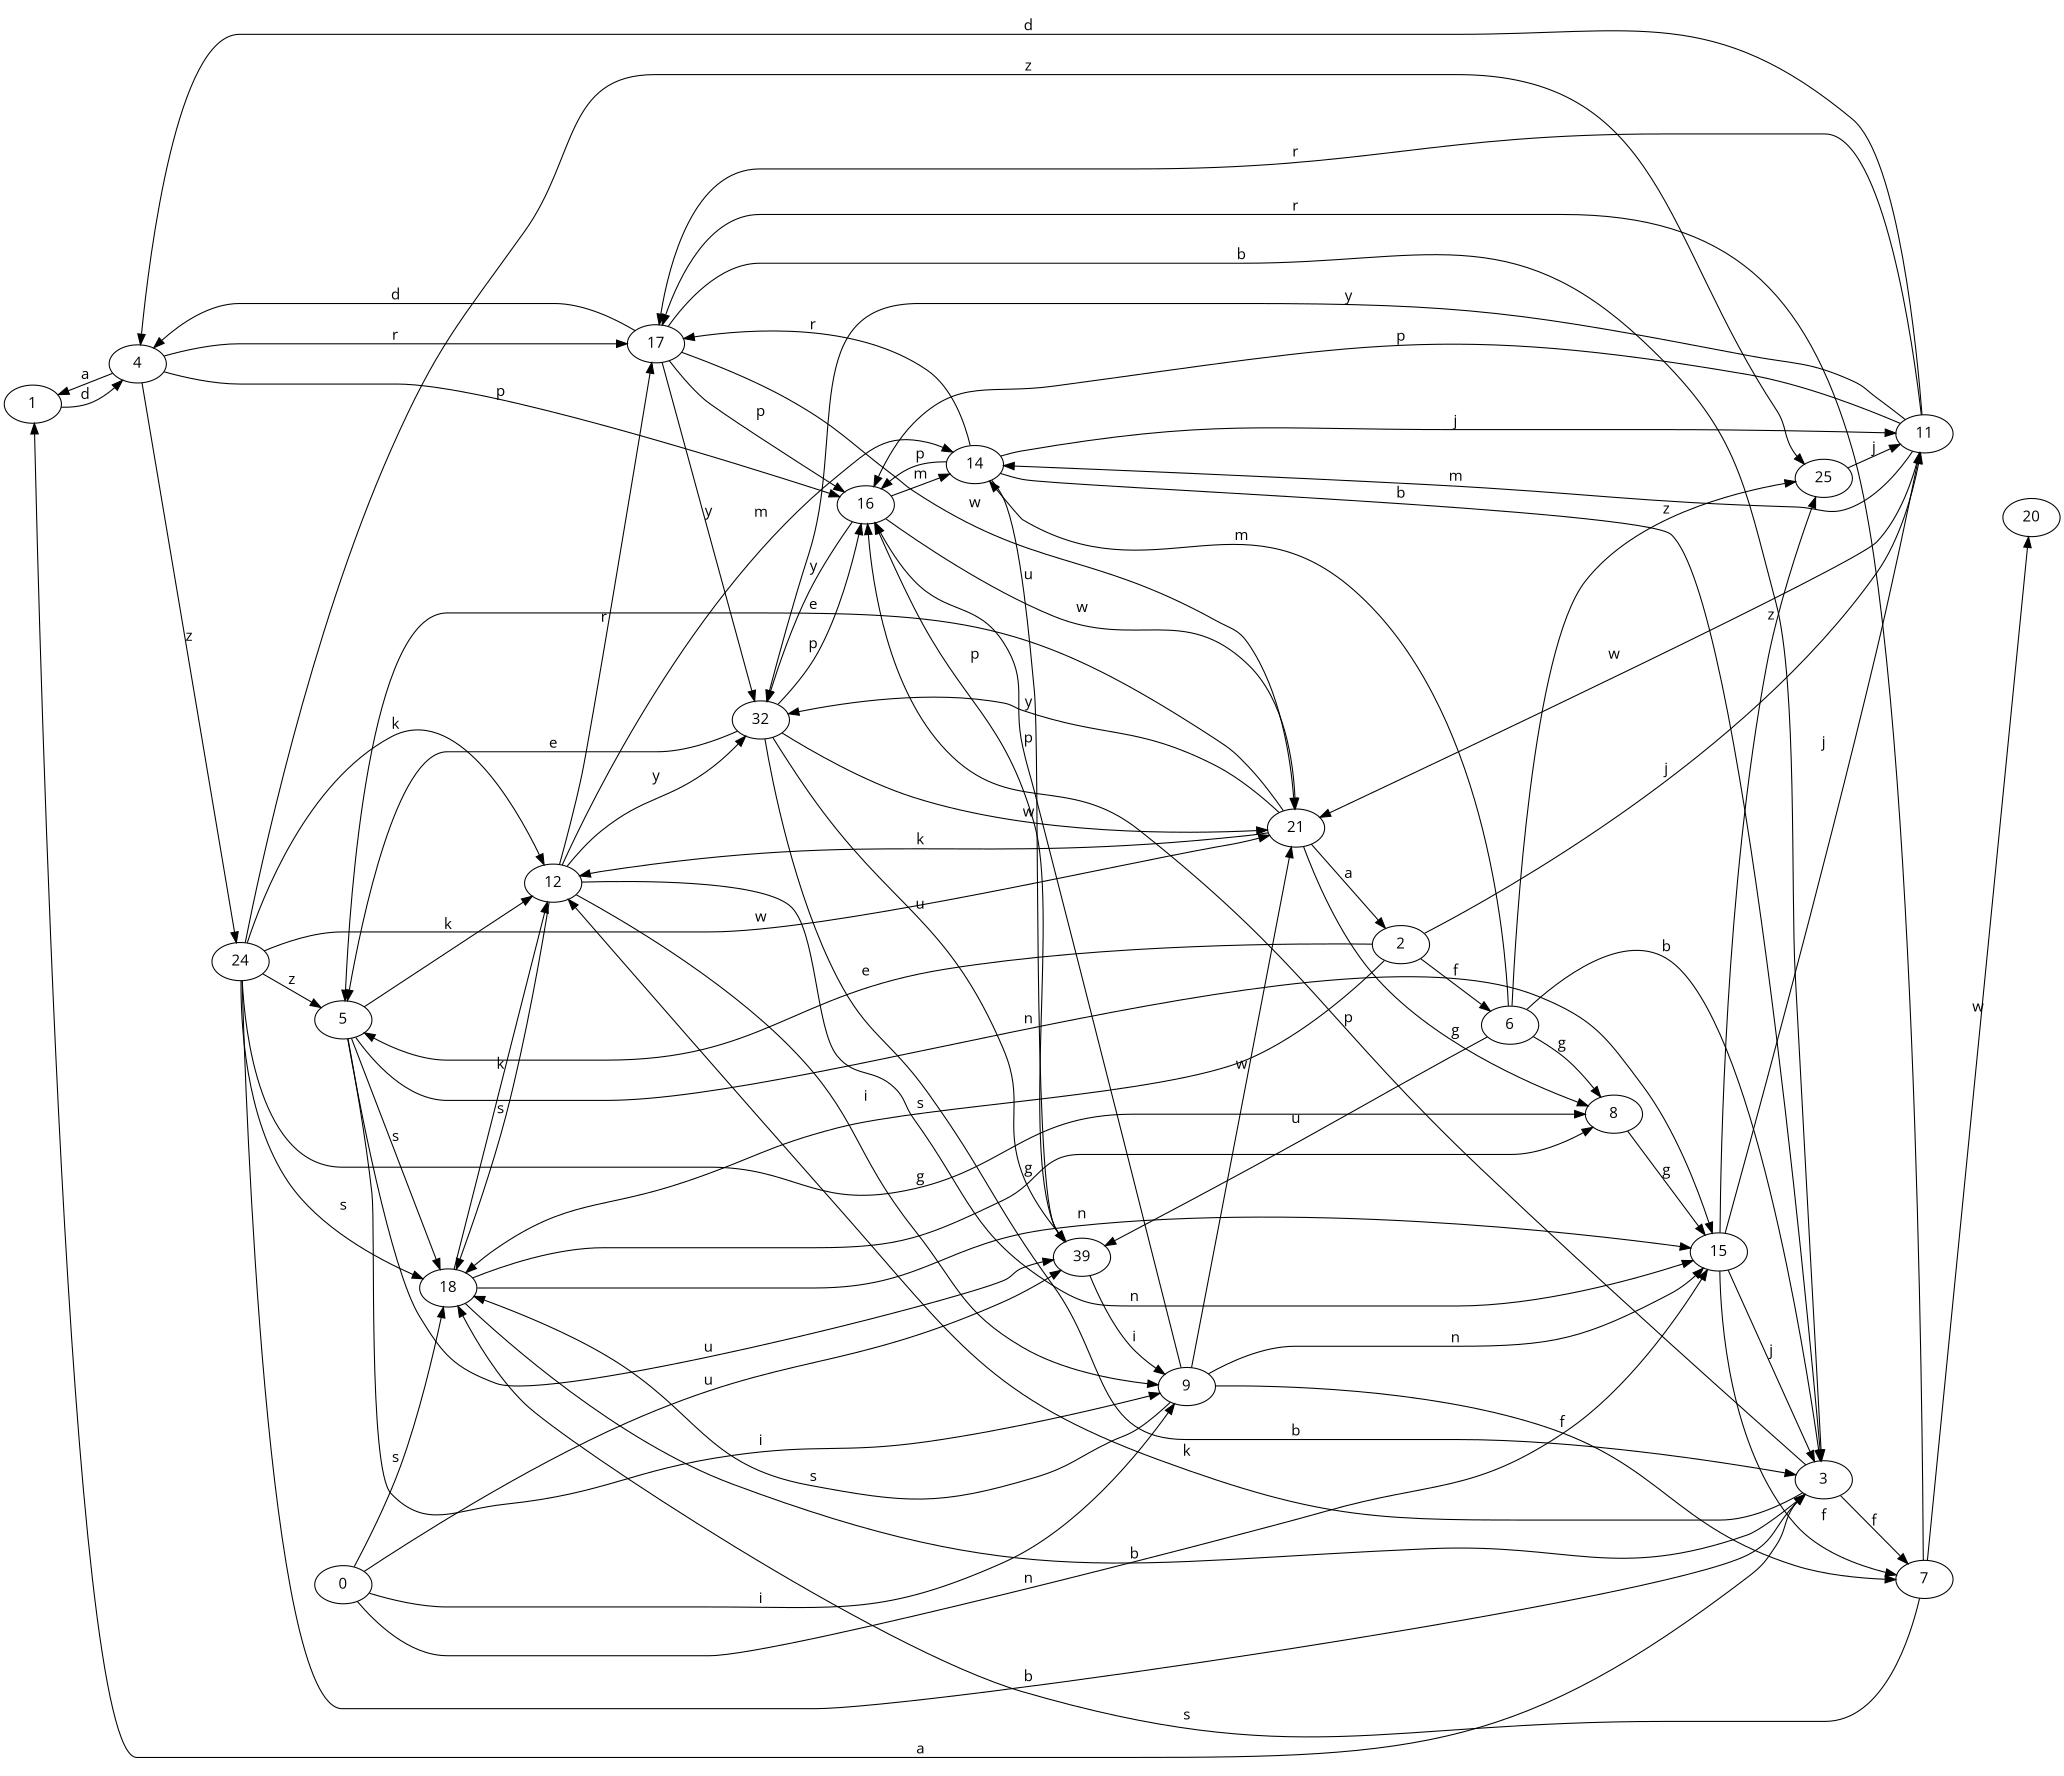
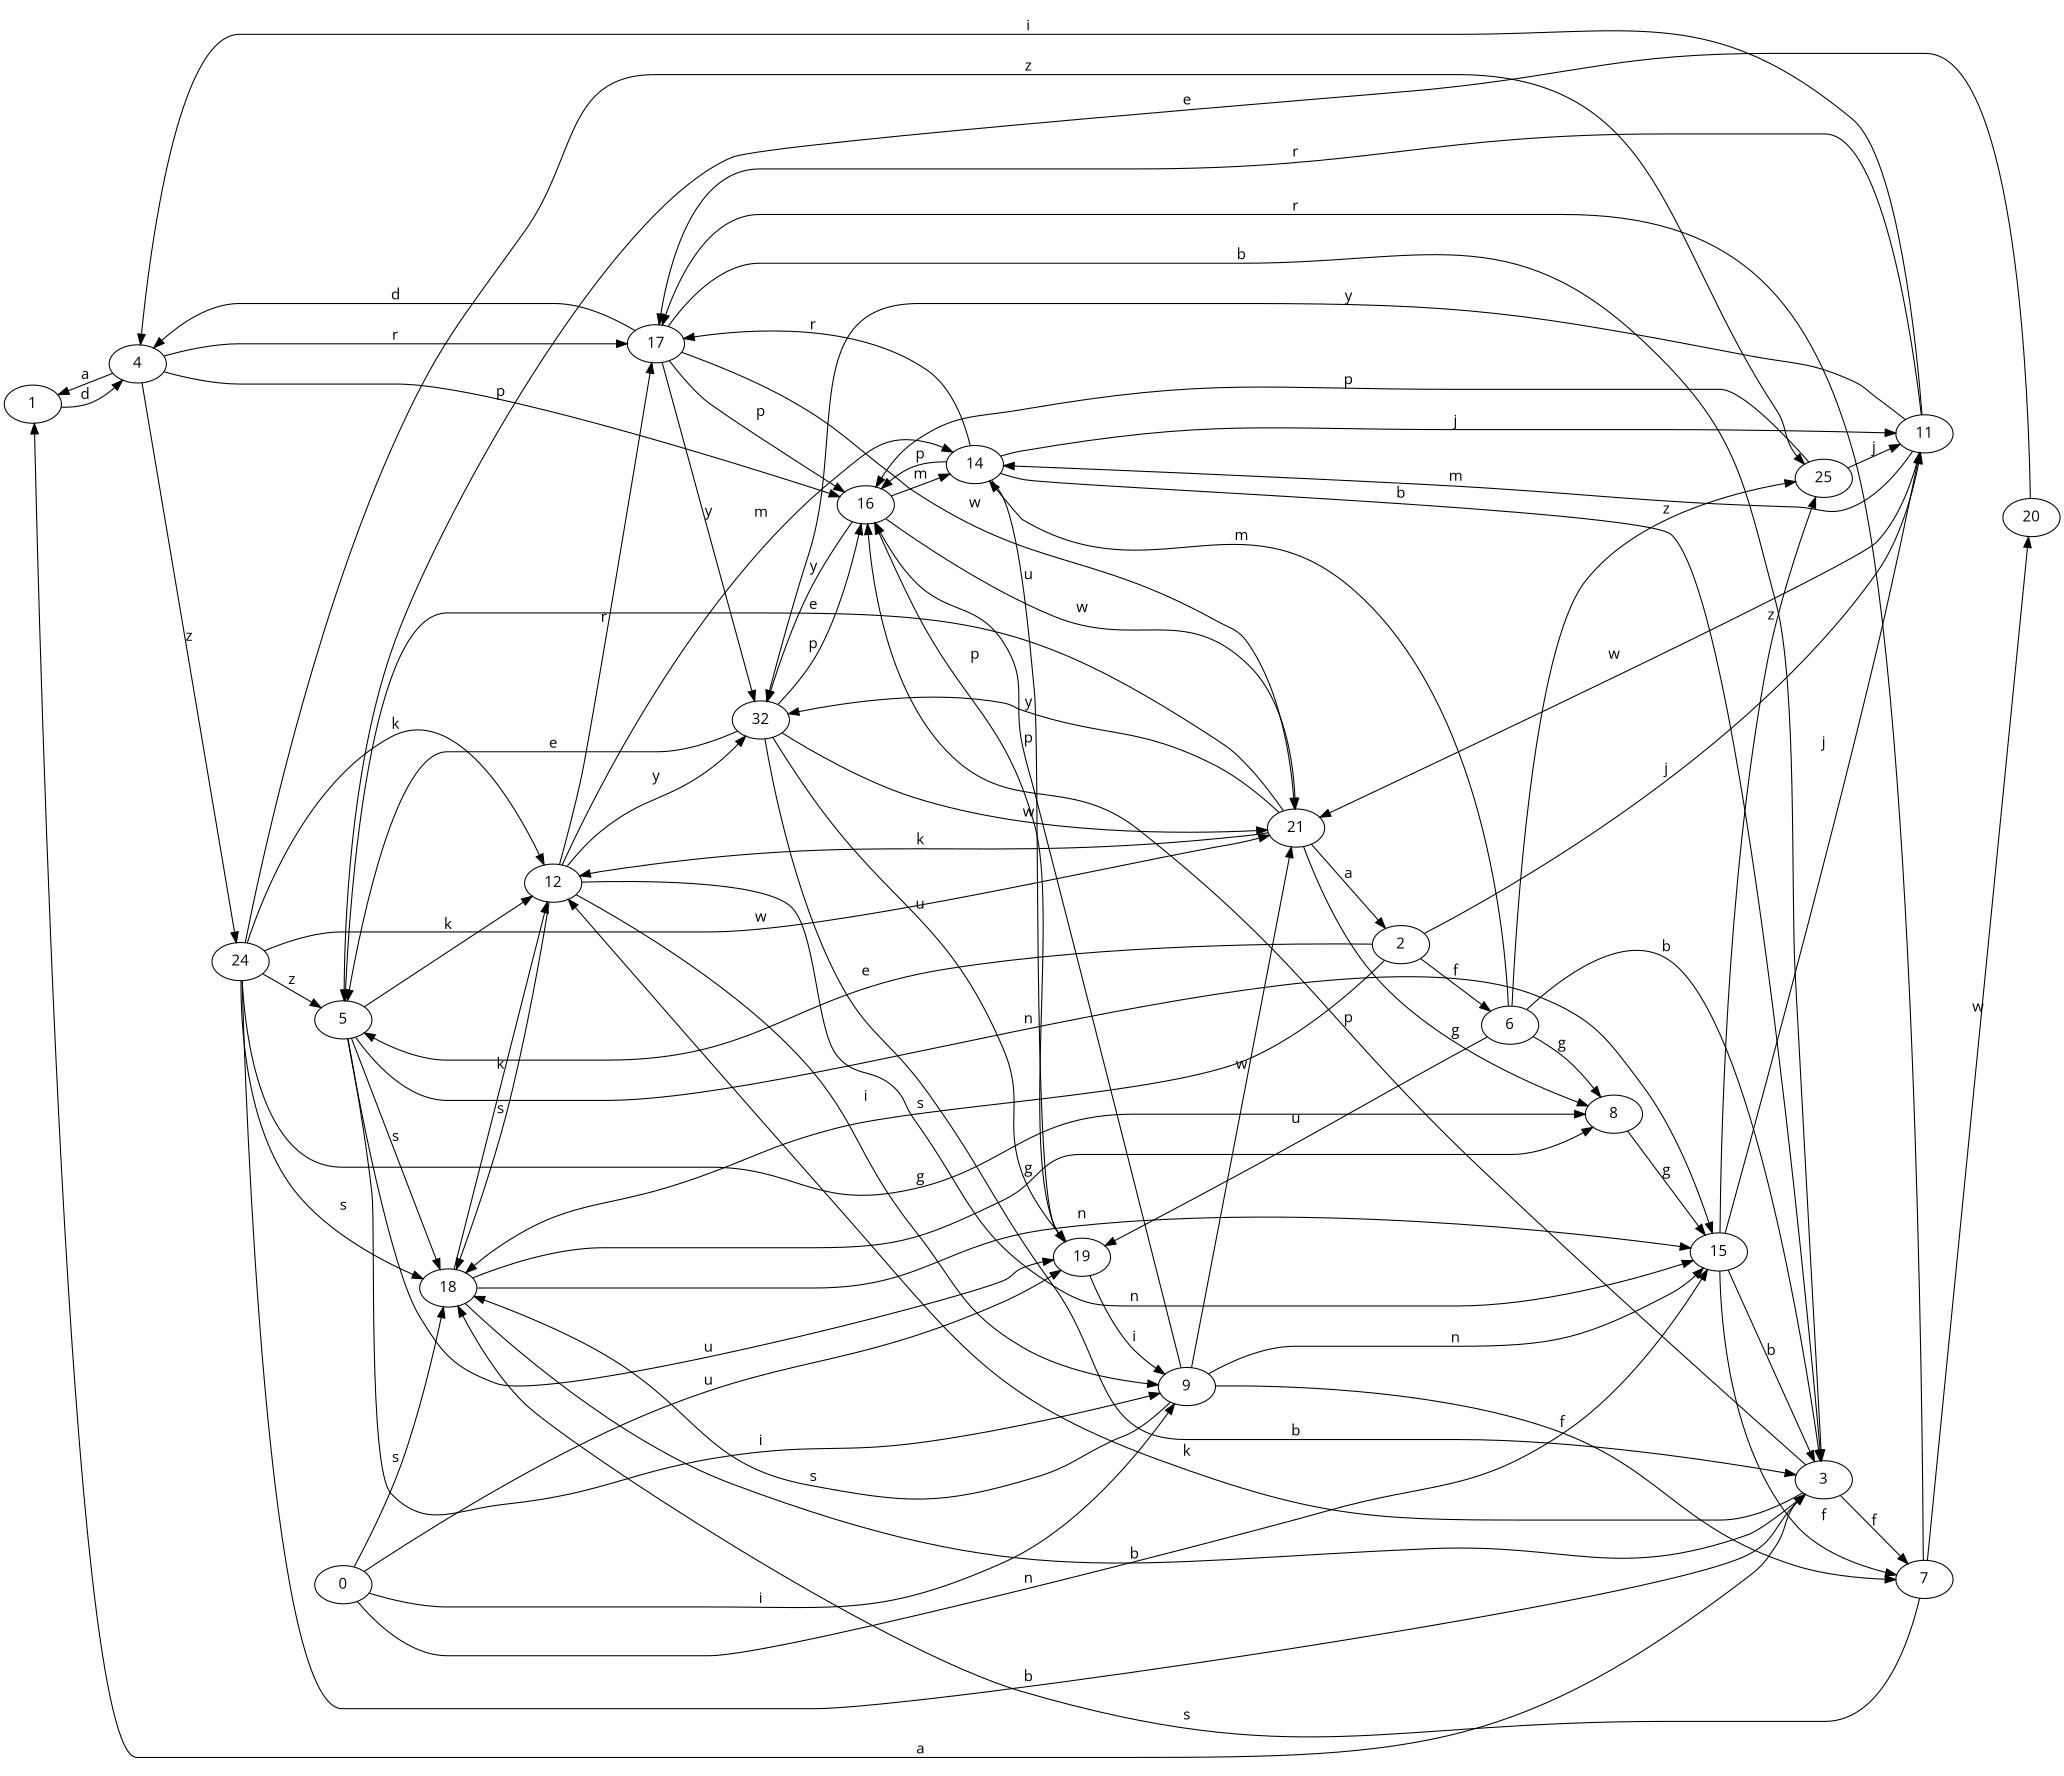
  strict digraph {
    fontname="Open Sans"
    rankdir=LR
    node [fontname="Open Sans"]
    edge [fontname="Open Sans"]
    1
    4
    16
    17
    24
    2
    5
    6
    11
    18
    12
    9
    15
-   19 [label=39]
+   19
    3
    8
    14
    25
    21
    n20 [label=32]
    7
    20
    0
    1 -> 4 [label=d]
    4 -> 1 [label=a]
    4 -> 16 [label=p]
    4 -> 17 [label=r]
    4 -> 24 [label=z]
    16 -> 14 [label=m]
    16 -> 21 [label=w]
    16 -> n20 [label=y]
    17 -> 4 [label=d]
    17 -> 16 [label=p]
    17 -> 3 [label=b]
    17 -> 21 [label=w]
    17 -> n20 [label=y]
    24 -> 5 [label=z]
    24 -> 18 [label=s]
    24 -> 12 [label=k]
    24 -> 3 [label=b]
    24 -> 8 [label=g]
    24 -> 25 [label=z]
    24 -> 21 [label=w]
    2 -> 5 [label=e]
    2 -> 6 [label=f]
    2 -> 11 [label=j]
    2 -> 18 [label=s]
    5 -> 18 [label=s]
    5 -> 12 [label=k]
    5 -> 9 [label=i]
    5 -> 15 [label=n]
    5 -> 19 [label=u]
    6 -> 19 [label=u]
    6 -> 3 [label=b]
    6 -> 8 [label=g]
    6 -> 14 [label=m]
    6 -> 25 [label=z]
-   11 -> 4 [label=d]
-   11 -> 16 [label=p]
+   11 -> 4 [label=i]
+   25 -> 16 [label=p]
    11 -> 17 [label=r]
    11 -> 14 [label=m]
    11 -> 21 [label=w]
    11 -> n20 [label=y]
    18 -> 12 [label=k]
    18 -> 15 [label=n]
    18 -> 3 [label=b]
    18 -> 8 [label=g]
    12 -> 17 [label=r]
    12 -> 18 [label=s]
    12 -> 9 [label=i]
    12 -> 15 [label=n]
    12 -> 14 [label=m]
    12 -> n20 [label=y]
    9 -> 16 [label=p]
    9 -> 18 [label=s]
    9 -> 15 [label=n]
    9 -> 21 [label=w]
    9 -> 7 [label=f]
    15 -> 11 [label=j]
-   15 -> 3 [label=j]
+   15 -> 3 [label=b]
    15 -> 25 [label=z]
    15 -> 7 [label=f]
    19 -> 16 [label=p]
    19 -> 9 [label=i]
    3 -> 1 [label=a]
    3 -> 16 [label=p]
    3 -> 12 [label=k]
    3 -> 7 [label=f]
    8 -> 15 [label=g]
    14 -> 16 [label=p]
    14 -> 17 [label=r]
    14 -> 11 [label=j]
    14 -> 19 [label=u]
    14 -> 3 [label=b]
    25 -> 11 [label=j]
    21 -> 2 [label=a]
    21 -> 5 [label=e]
    21 -> 12 [label=k]
    21 -> 8 [label=g]
    21 -> n20 [label=y]
    n20 -> 16 [label=p]
    n20 -> 5 [label=e]
    n20 -> 19 [label=u]
    n20 -> 3 [label=b]
    n20 -> 21 [label=w]
    7 -> 17 [label=r]
    7 -> 18 [label=s]
    7 -> 20 [label=w]
+   20 -> 5 [label=e]
    0 -> 18 [label=s]
    0 -> 9 [label=i]
    0 -> 15 [label=n]
    0 -> 19 [label=u]
  }
